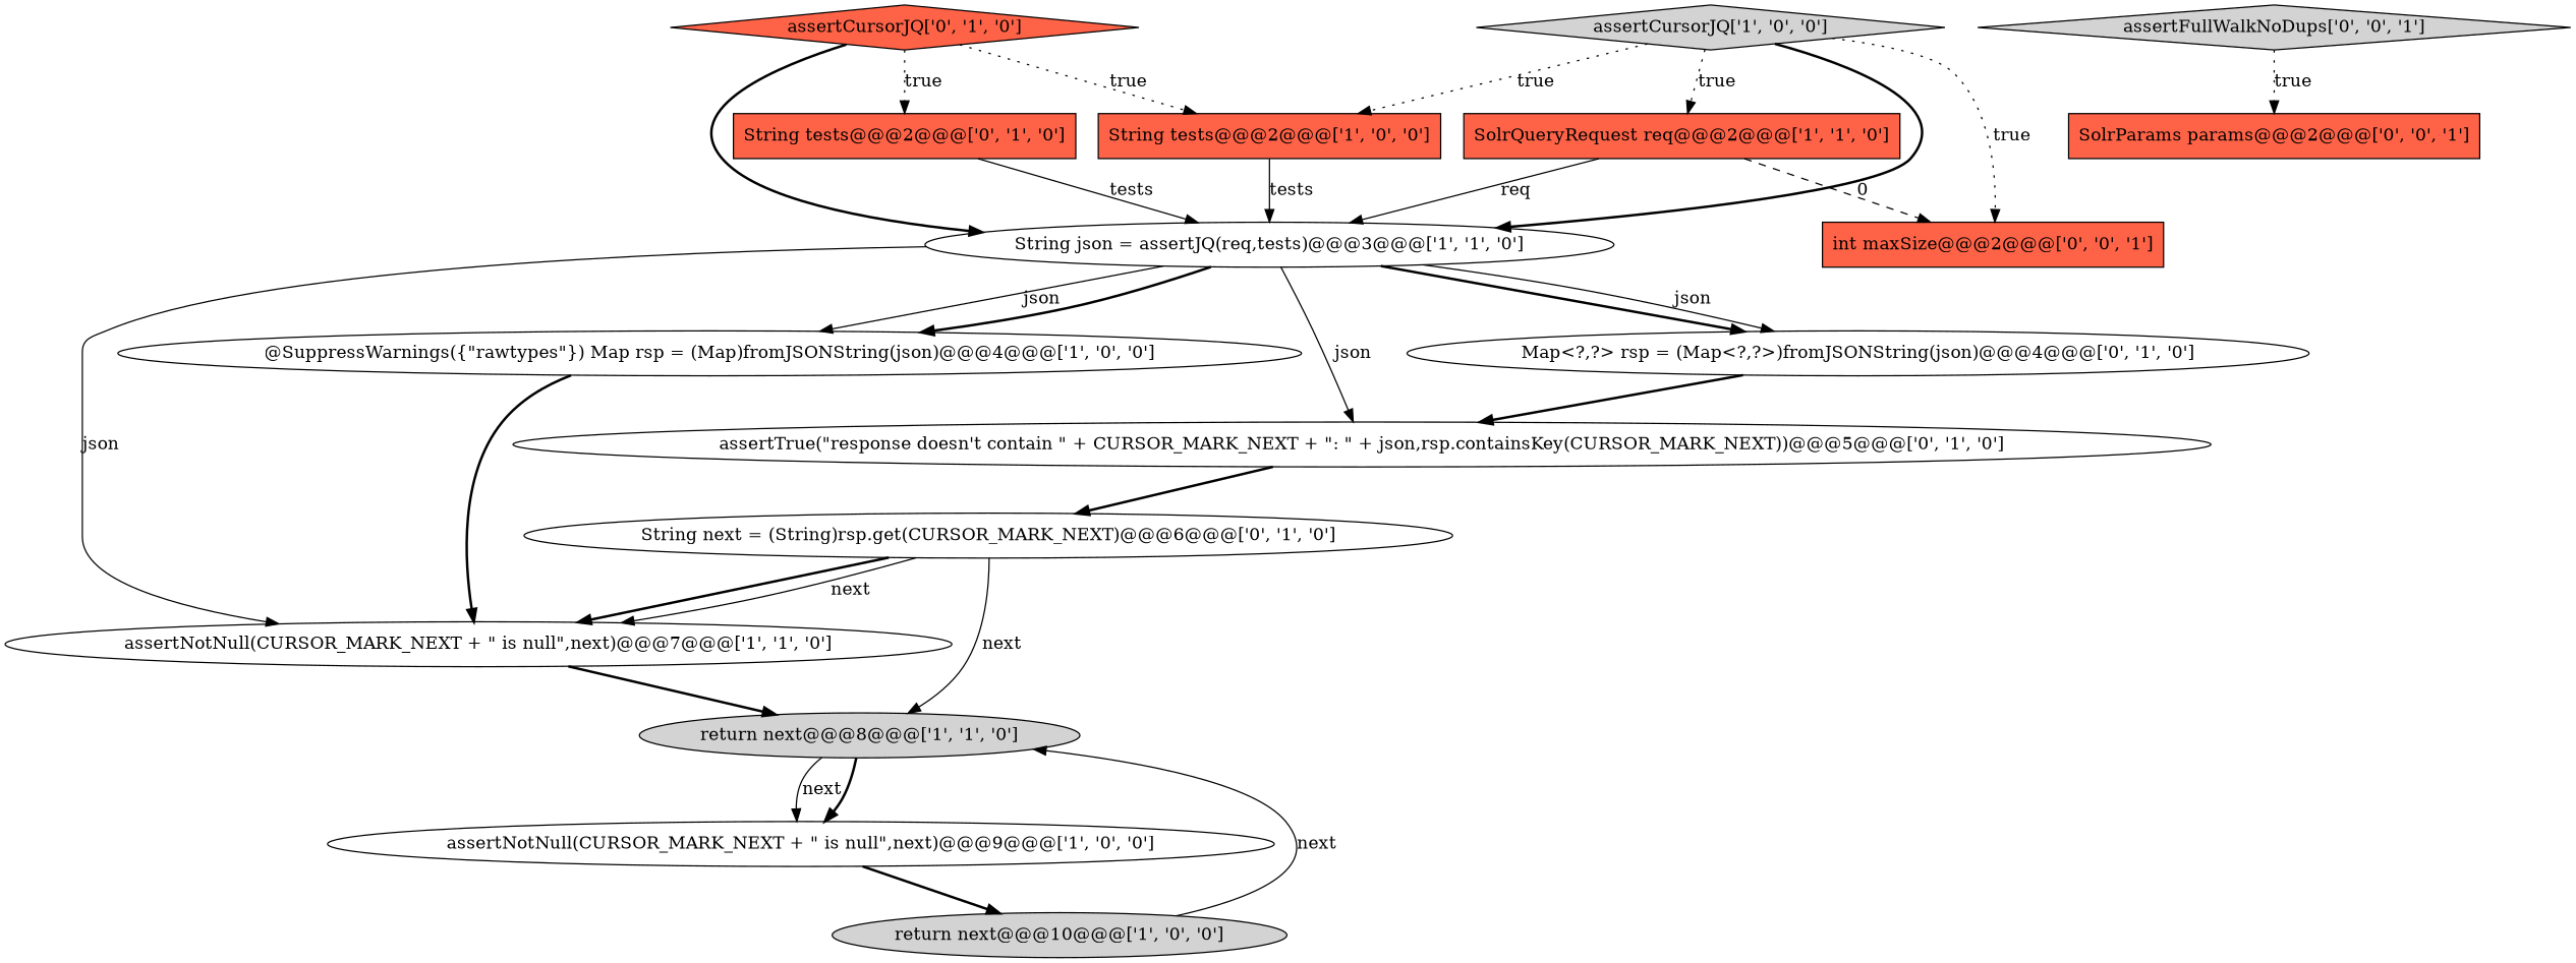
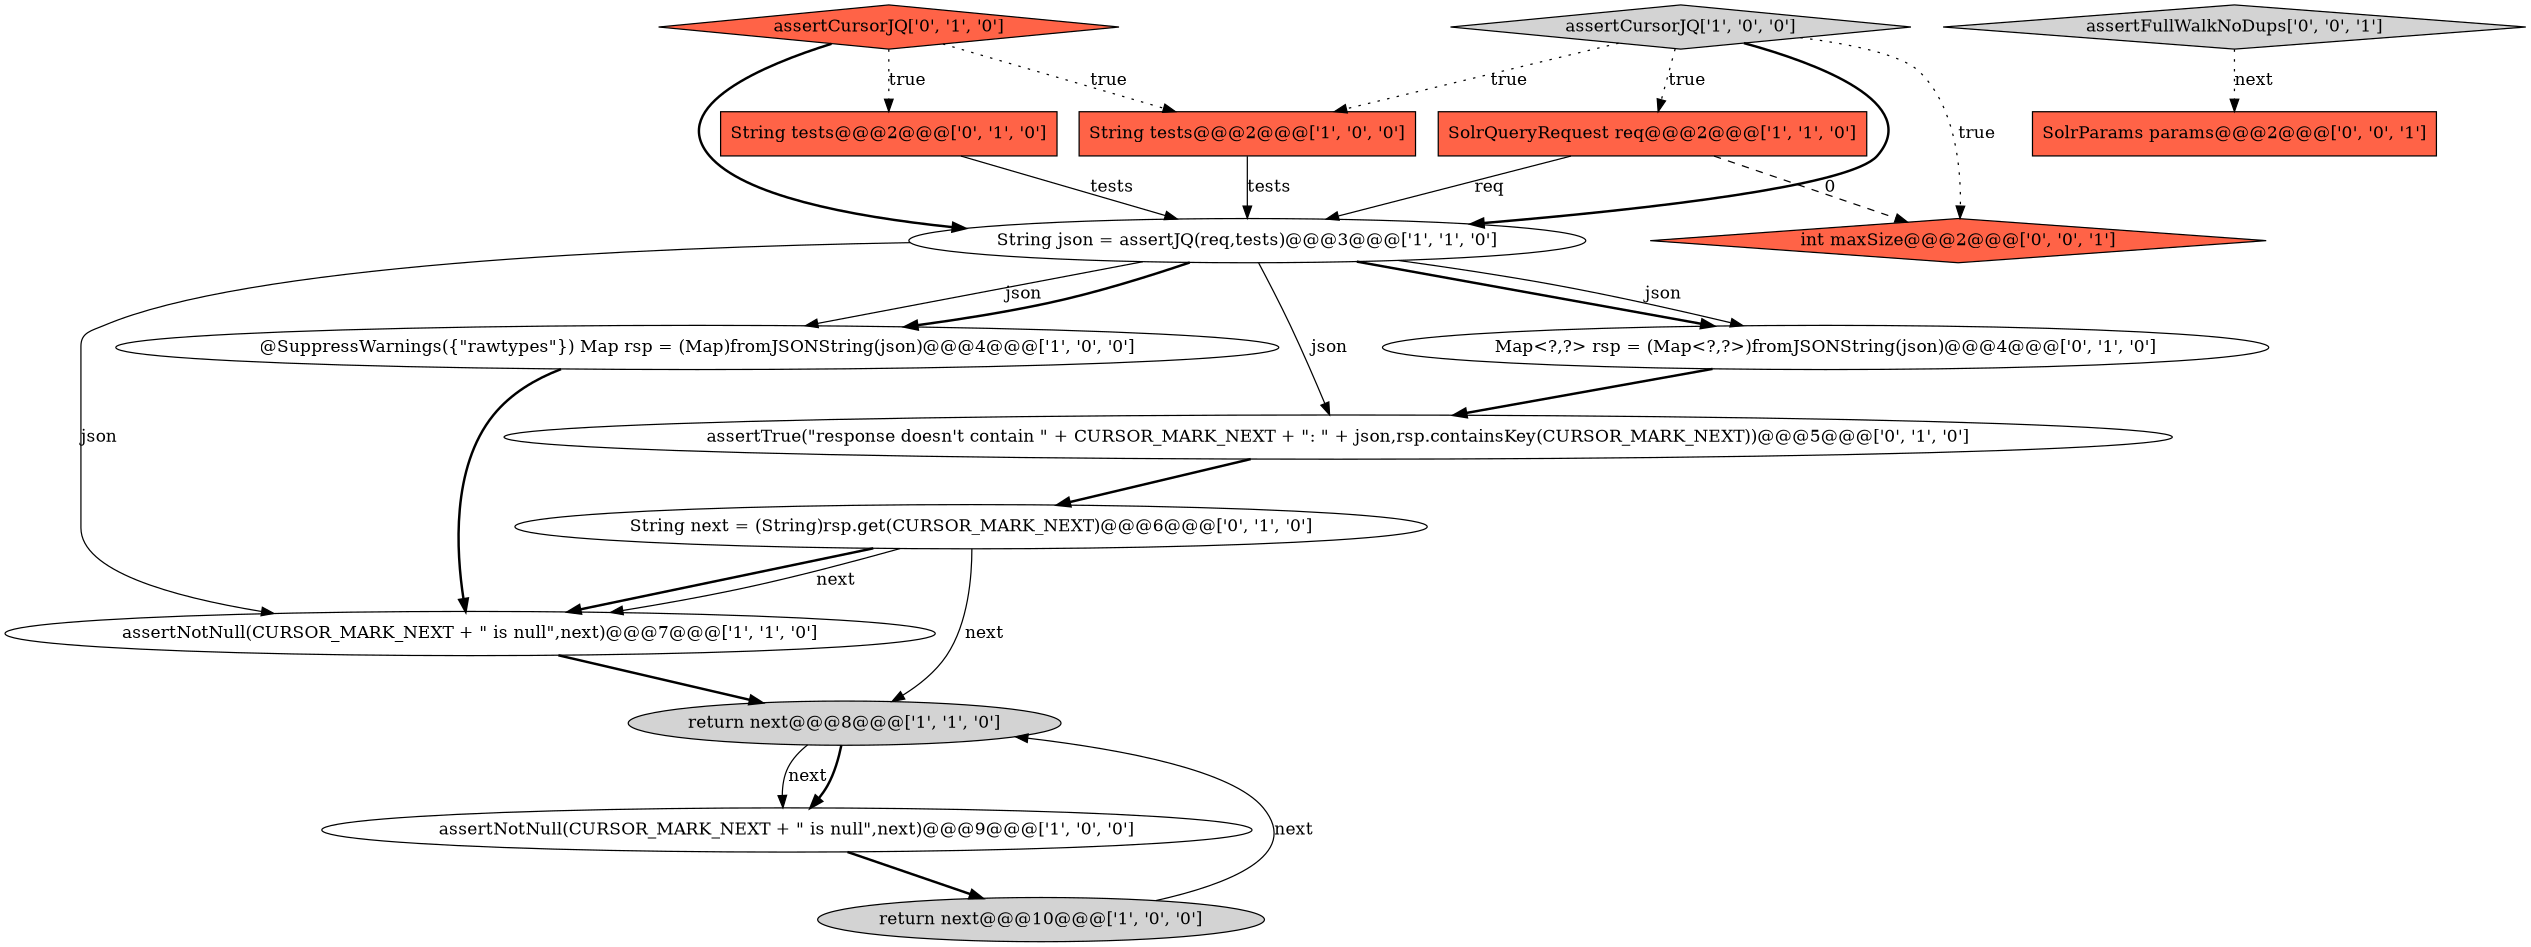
  digraph {
    node [fillcolor=white shape=ellipse style=filled]
    edge [style=solid]
    n1 [fillcolor=lightgray label="return next@@@8@@@['1', '1', '0']"]
    n2 [label="assertNotNull(CURSOR_MARK_NEXT + \" is null\",next)@@@9@@@['1', '0', '0']"]
    n3 [fillcolor=lightgray label="return next@@@10@@@['1', '0', '0']"]
    n4 [fillcolor=tomato label="assertCursorJQ['0', '1', '0']" shape=diamond]
    n5 [fillcolor=tomato label="String tests@@@2@@@['0', '1', '0']" shape=box]
    n6 [label="String json = assertJQ(req,tests)@@@3@@@['1', '1', '0']"]
    n7 [fillcolor=tomato label="String tests@@@2@@@['1', '0', '0']" shape=box]
    n8 [fillcolor=tomato label="SolrQueryRequest req@@@2@@@['1', '1', '0']" shape=box]
-   n9 [fillcolor=tomato label="int maxSize@@@2@@@['0', '0', '1']" shape=box]
+   n9 [fillcolor=tomato label="int maxSize@@@2@@@['0', '0', '1']" shape=diamond]
    n10 [label="assertNotNull(CURSOR_MARK_NEXT + \" is null\",next)@@@7@@@['1', '1', '0']"]
    n11 [label="Map<?,?> rsp = (Map<?,?>)fromJSONString(json)@@@4@@@['0', '1', '0']"]
    n12 [label="assertTrue(\"response doesn't contain \" + CURSOR_MARK_NEXT + \": \" + json,rsp.containsKey(CURSOR_MARK_NEXT))@@@5@@@['0', '1', '0']"]
    n13 [label="@SuppressWarnings({\"rawtypes\"}) Map rsp = (Map)fromJSONString(json)@@@4@@@['1', '0', '0']"]
    n14 [fillcolor=tomato label="SolrParams params@@@2@@@['0', '0', '1']" shape=box]
    n15 [label="String next = (String)rsp.get(CURSOR_MARK_NEXT)@@@6@@@['0', '1', '0']"]
    n16 [fillcolor=lightgray label="assertCursorJQ['1', '0', '0']" shape=diamond]
    n17 [fillcolor=lightgray label="assertFullWalkNoDups['0', '0', '1']" shape=diamond]
    n1 -> n2 [label=next]
    n1 -> n2 [style=bold]
    n2 -> n3 [style=bold]
    n3 -> n1 [label=next]
    n4 -> n5 [label=true style=dotted]
    n4 -> n6 [style=bold]
    n4 -> n7 [label=true style=dotted]
    n5 -> n6 [label=tests]
    n6 -> n10 [label=json]
    n6 -> n11 [style=bold]
    n6 -> n11 [label=json]
    n6 -> n12 [label=json]
    n6 -> n13 [label=json]
    n6 -> n13 [style=bold]
    n7 -> n6 [label=tests]
    n8 -> n6 [label=req]
    n8 -> n9 [label=0 style=dashed]
    n10 -> n1 [style=bold]
    n11 -> n12 [style=bold]
    n12 -> n15 [style=bold]
    n13 -> n10 [style=bold]
    n15 -> n1 [label=next]
    n15 -> n10 [style=bold]
    n15 -> n10 [label=next]
    n16 -> n6 [style=bold]
    n16 -> n7 [label=true style=dotted]
    n16 -> n8 [label=true style=dotted]
    n16 -> n9 [label=true style=dotted]
-   n17 -> n14 [label=true style=dotted]
+   n17 -> n14 [label=next style=dotted]
  }
